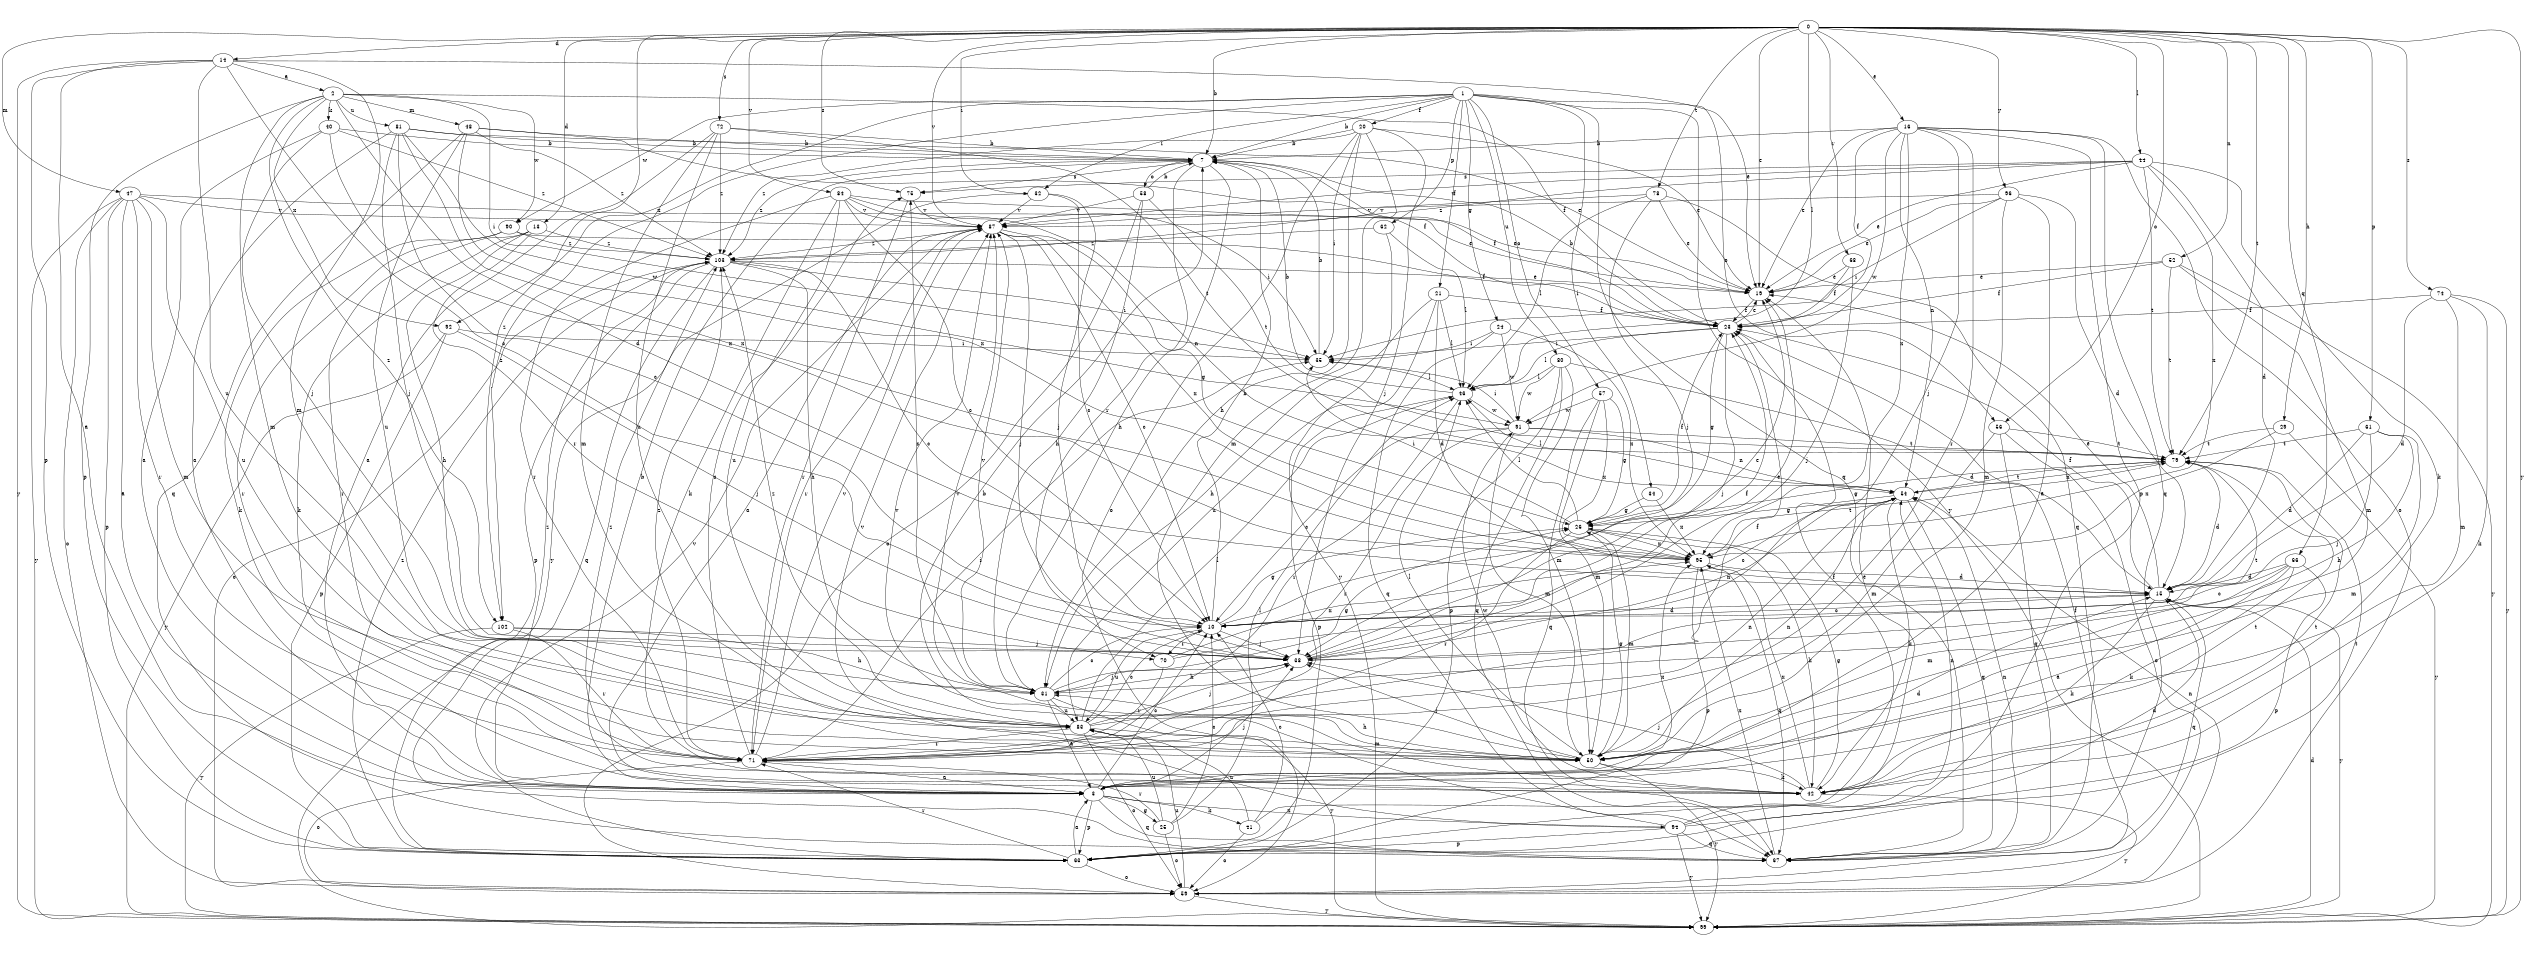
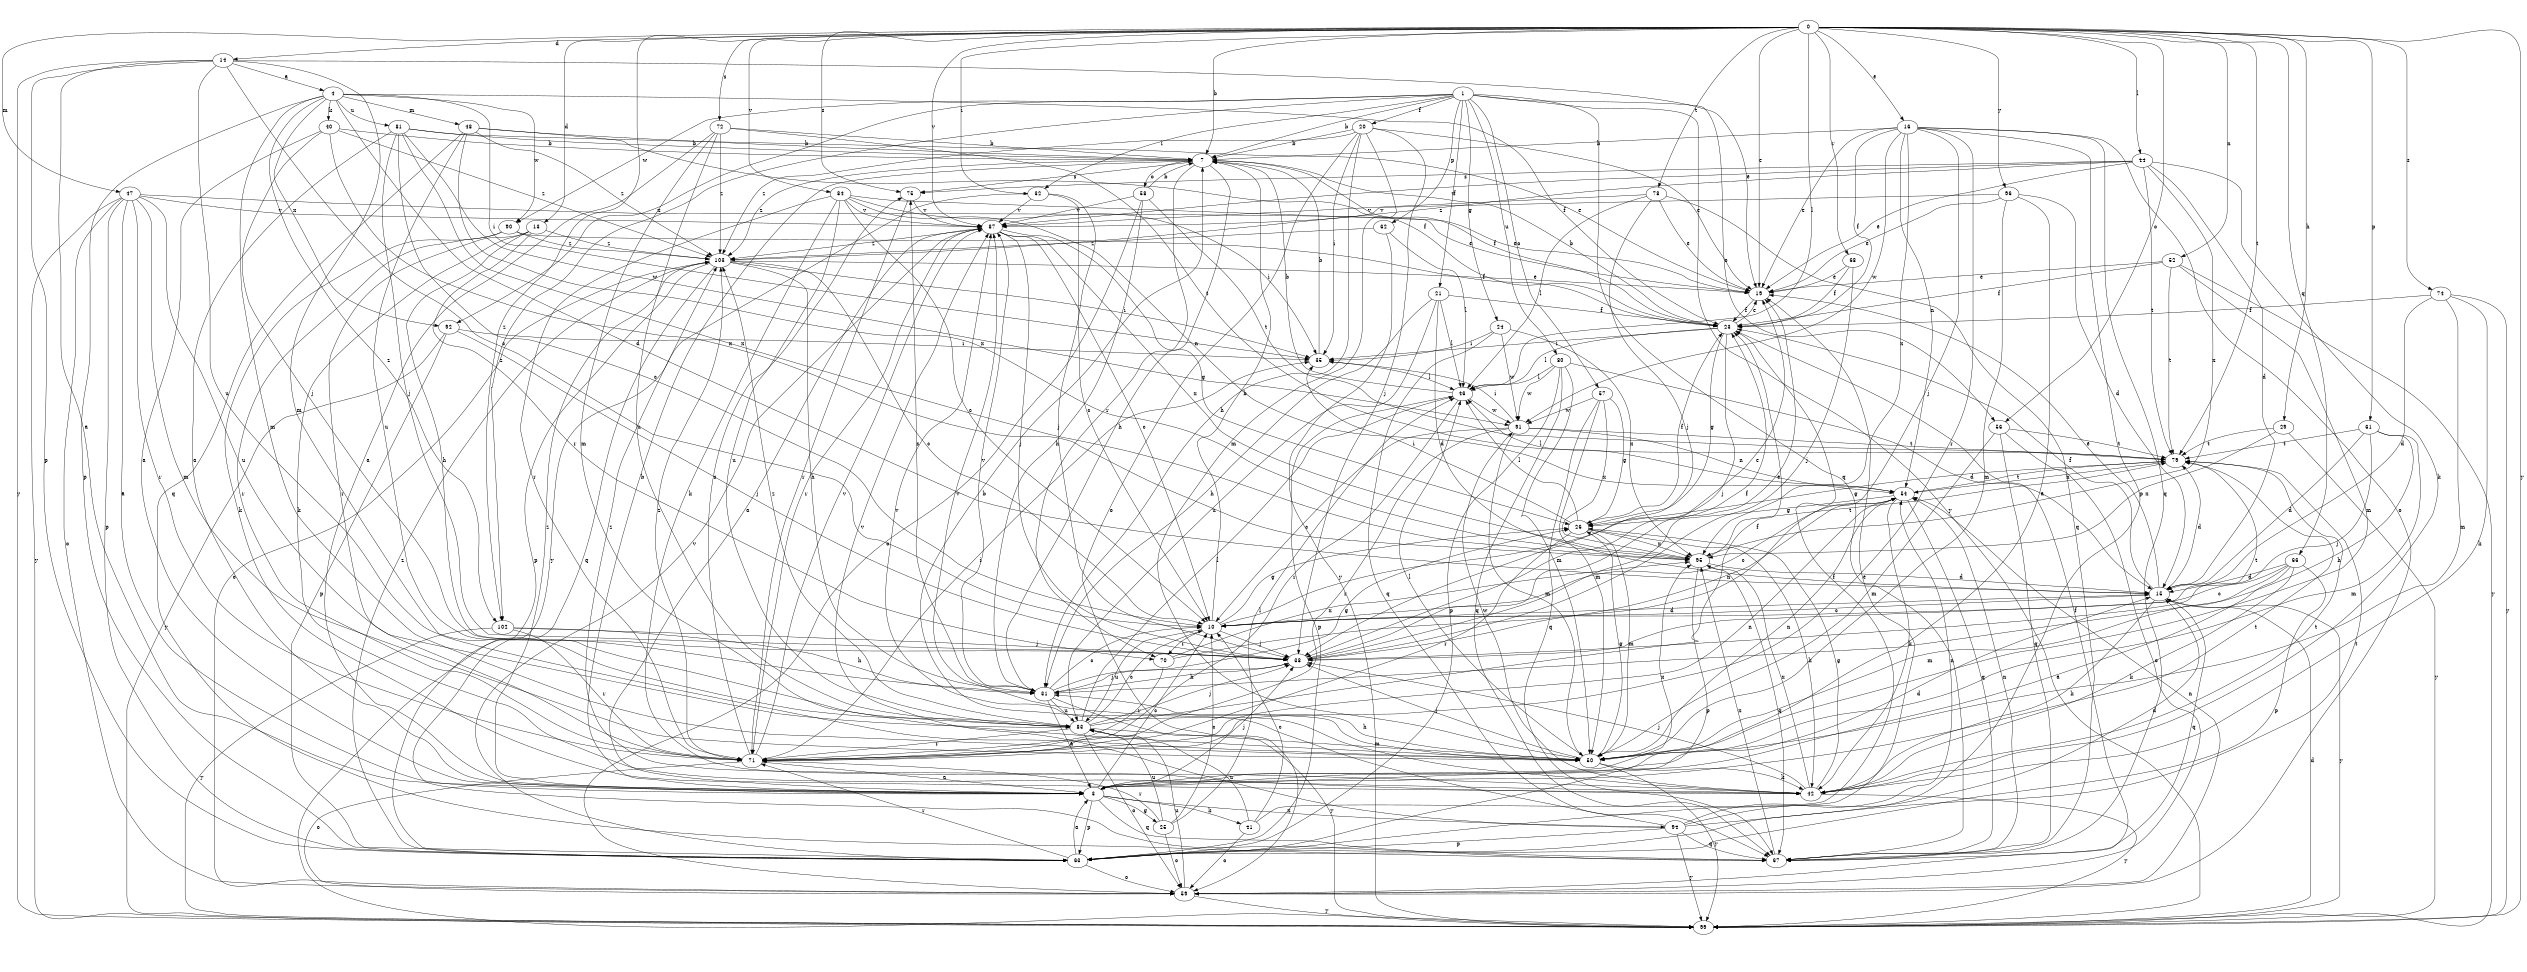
  strict digraph {
    0
    7
    13
    14
    16
    19
    29
    32
    44
    46
    47
    52
    56
    61
    66
    68
    72
    74
    75
    78
    79
    84
    87
    96
    99
    102
    23
    103
    n29 [label=31]
    58
    70
    42
    71
-   2
+   2 [label=4]
    50
    63
    3
    10
    83
    67
    38
    95
    54
    59
    91
    15
    26
    35
    1
    20
    21
    24
-   34
    57
    62
    80
    90
    92
    40
    48
    81
    25
    41
    94
    0 -> 7 [label=b]
    0 -> 13 [label=d]
    0 -> 14 [label=d]
    0 -> 16 [label=e]
    0 -> 19 [label=e]
    0 -> 29 [label=h]
    0 -> 32 [label=i]
    0 -> 44 [label=l]
    0 -> 46 [label=l]
    0 -> 47 [label=m]
    0 -> 52 [label=n]
    0 -> 56 [label=o]
    0 -> 61 [label=p]
    0 -> 66 [label=q]
    0 -> 68 [label=r]
    0 -> 72 [label=s]
    0 -> 74 [label=s]
    0 -> 75 [label=s]
    0 -> 78 [label=t]
    0 -> 79 [label=t]
    0 -> 84 [label=v]
    0 -> 87 [label=v]
    0 -> 96 [label=y]
    0 -> 99 [label=y]
    0 -> 102 [label=z]
    7 -> 75 [label=s]
    7 -> 23 [label=f]
    7 -> 103 [label=z]
    7 -> n29 [label=h]
    7 -> 58 [label=o]
    7 -> 70 [label=r]
    13 -> 103 [label=z]
    13 -> n29 [label=h]
    13 -> 70 [label=r]
    13 -> 42 [label=k]
    13 -> 71 [label=r]
    14 -> 19 [label=e]
    14 -> 99 [label=y]
    14 -> 2 [label=a]
    14 -> 50 [label=m]
    14 -> 63 [label=p]
    14 -> 3 [label=a]
    14 -> 10 [label=c]
    14 -> 83 [label=u]
    16 -> 7 [label=b]
    16 -> 19 [label=e]
    16 -> 23 [label=f]
    16 -> 71 [label=r]
    16 -> 63 [label=p]
    16 -> 67 [label=q]
    16 -> 38 [label=j]
    16 -> 95 [label=x]
    16 -> 54 [label=n]
    16 -> 59 [label=o]
    16 -> 91 [label=w]
    19 -> 23 [label=f]
    29 -> 79 [label=t]
    29 -> 99 [label=y]
    29 -> 95 [label=x]
    32 -> 87 [label=v]
    32 -> 99 [label=y]
    32 -> 10 [label=c]
    32 -> 38 [label=j]
    44 -> 19 [label=e]
    44 -> 75 [label=s]
    44 -> 79 [label=t]
    44 -> 87 [label=v]
    44 -> 103 [label=z]
    44 -> 42 [label=k]
    44 -> 95 [label=x]
    44 -> 15 [label=d]
    46 -> 7 [label=b]
    46 -> 71 [label=r]
    46 -> 63 [label=p]
    46 -> 91 [label=w]
    47 -> 19 [label=e]
    47 -> 87 [label=v]
    47 -> 99 [label=y]
    47 -> 71 [label=r]
    47 -> 50 [label=m]
    47 -> 63 [label=p]
    47 -> 3 [label=a]
    47 -> 83 [label=u]
    47 -> 59 [label=o]
    52 -> 19 [label=e]
    52 -> 79 [label=t]
    52 -> 99 [label=y]
    52 -> 23 [label=f]
    52 -> 50 [label=m]
    56 -> 79 [label=t]
    56 -> 50 [label=m]
    56 -> 67 [label=q]
    56 -> 59 [label=o]
    61 -> 79 [label=t]
    61 -> n29 [label=h]
    61 -> 50 [label=m]
    61 -> 38 [label=j]
    61 -> 15 [label=d]
    66 -> 42 [label=k]
    66 -> 50 [label=m]
    66 -> 63 [label=p]
    66 -> 3 [label=a]
    66 -> 10 [label=c]
    66 -> 15 [label=d]
    68 -> 19 [label=e]
    68 -> 23 [label=f]
    68 -> 38 [label=j]
    72 -> 7 [label=b]
    72 -> 79 [label=t]
    72 -> 103 [label=z]
    72 -> 50 [label=m]
    72 -> 3 [label=a]
    72 -> 83 [label=u]
    74 -> 99 [label=y]
    74 -> 23 [label=f]
    74 -> 42 [label=k]
    74 -> 50 [label=m]
    74 -> 15 [label=d]
    75 -> 87 [label=v]
    75 -> 71 [label=r]
    78 -> 19 [label=e]
    78 -> 46 [label=l]
    78 -> 87 [label=v]
    78 -> 67 [label=q]
    78 -> 38 [label=j]
    79 -> 54 [label=n]
-   79 -> 15 [label=d]
+   15 -> 79 [label=d]
    79 -> 26 [label=g]
    84 -> 19 [label=e]
    84 -> 87 [label=v]
    84 -> 42 [label=k]
    84 -> 71 [label=r]
    84 -> 10 [label=c]
    84 -> 83 [label=u]
    84 -> 54 [label=n]
    84 -> 35 [label=i]
    87 -> 103 [label=z]
    87 -> 71 [label=r]
    87 -> 3 [label=a]
    87 -> 10 [label=c]
    87 -> 38 [label=j]
    87 -> 95 [label=x]
    87 -> 26 [label=g]
    96 -> 19 [label=e]
    96 -> 87 [label=v]
    96 -> 50 [label=m]
    96 -> 3 [label=a]
    96 -> 15 [label=d]
-   96 -> 35 [label=i]
    99 -> 15 [label=d]
    102 -> 99 [label=y]
    102 -> n29 [label=h]
    102 -> 71 [label=r]
    102 -> 38 [label=j]
    23 -> 7 [label=b]
    23 -> 19 [label=e]
    23 -> 46 [label=l]
    23 -> 38 [label=j]
    23 -> 26 [label=g]
    23 -> 35 [label=i]
    103 -> 19 [label=e]
    103 -> n29 [label=h]
    103 -> 63 [label=p]
    103 -> 10 [label=c]
    103 -> 67 [label=q]
    103 -> 59 [label=o]
    103 -> 35 [label=i]
    n29 -> 75 [label=s]
    n29 -> 87 [label=v]
    n29 -> 99 [label=y]
    n29 -> 3 [label=a]
    n29 -> 10 [label=c]
    n29 -> 83 [label=u]
    n29 -> 38 [label=j]
    n29 -> 26 [label=g]
    58 -> 7 [label=b]
    58 -> 79 [label=t]
    58 -> 87 [label=v]
    58 -> n29 [label=h]
    58 -> 59 [label=o]
    70 -> 71 [label=r]
    70 -> 95 [label=x]
    70 -> 54 [label=n]
    42 -> 79 [label=t]
    42 -> 87 [label=v]
    42 -> 99 [label=y]
    42 -> 103 [label=z]
    42 -> 38 [label=j]
    42 -> 95 [label=x]
    42 -> 91 [label=w]
    42 -> 26 [label=g]
    71 -> 75 [label=s]
    71 -> 87 [label=v]
    71 -> 103 [label=z]
    71 -> 3 [label=a]
    71 -> 54 [label=n]
    71 -> 59 [label=o]
    71 -> 35 [label=i]
    2 -> 102 [label=z]
    2 -> 23 [label=f]
    2 -> 50 [label=m]
    2 -> 63 [label=p]
    2 -> 15 [label=d]
    2 -> 35 [label=i]
    2 -> 90 [label=w]
    2 -> 92 [label=x]
    2 -> 40 [label=k]
    2 -> 48 [label=m]
    2 -> 81 [label=u]
    50 -> 46 [label=l]
    50 -> 87 [label=v]
    50 -> 99 [label=y]
    50 -> n29 [label=h]
    50 -> 42 [label=k]
    50 -> 38 [label=j]
    50 -> 54 [label=n]
    50 -> 26 [label=g]
    63 -> 19 [label=e]
    63 -> 87 [label=v]
    63 -> 103 [label=z]
    63 -> 71 [label=r]
    63 -> 3 [label=a]
    63 -> 59 [label=o]
    3 -> 7 [label=b]
    3 -> 79 [label=t]
    3 -> 103 [label=z]
    3 -> 63 [label=p]
    3 -> 10 [label=c]
    3 -> 67 [label=q]
    3 -> 38 [label=j]
    3 -> 95 [label=x]
    3 -> 15 [label=d]
    3 -> 25 [label=g]
    3 -> 41 [label=k]
    3 -> 94 [label=x]
    10 -> 7 [label=b]
    10 -> 19 [label=e]
    10 -> 70 [label=r]
    10 -> 83 [label=u]
    10 -> 38 [label=j]
    10 -> 15 [label=d]
    10 -> 26 [label=g]
    83 -> 46 [label=l]
    83 -> 23 [label=f]
    83 -> 103 [label=z]
    83 -> 71 [label=r]
    83 -> 50 [label=m]
    83 -> 10 [label=c]
    83 -> 38 [label=j]
    83 -> 59 [label=o]
    67 -> 95 [label=x]
    67 -> 54 [label=n]
    38 -> 19 [label=e]
    38 -> 79 [label=t]
    38 -> 23 [label=f]
    38 -> n29 [label=h]
    95 -> 79 [label=t]
    95 -> 63 [label=p]
    95 -> 67 [label=q]
    95 -> 15 [label=d]
    54 -> 46 [label=l]
    54 -> 79 [label=t]
    54 -> 42 [label=k]
    54 -> 10 [label=c]
    54 -> 67 [label=q]
    54 -> 26 [label=g]
    59 -> 99 [label=y]
    59 -> 23 [label=f]
    59 -> 83 [label=u]
    59 -> 54 [label=n]
    91 -> 79 [label=t]
    91 -> 71 [label=r]
    91 -> 50 [label=m]
    91 -> 10 [label=c]
    91 -> 54 [label=n]
    91 -> 35 [label=i]
    15 -> 19 [label=e]
    15 -> 99 [label=y]
    15 -> 23 [label=f]
    15 -> 42 [label=k]
    15 -> 10 [label=c]
    15 -> 67 [label=q]
    26 -> 46 [label=l]
    26 -> 23 [label=f]
    26 -> 42 [label=k]
    26 -> 71 [label=r]
    26 -> 50 [label=m]
    26 -> 95 [label=x]
    26 -> 35 [label=i]
    35 -> 7 [label=b]
    35 -> 46 [label=l]
    1 -> 7 [label=b]
    1 -> 32 [label=i]
    1 -> 56 [label=o]
    1 -> 99 [label=y]
    1 -> 102 [label=z]
    1 -> 67 [label=q]
    1 -> 20 [label=f]
    1 -> 21 [label=f]
    1 -> 24 [label=g]
-   1 -> 34 [label=i]
    1 -> 57 [label=o]
    1 -> 62 [label=p]
    1 -> 80 [label=u]
    1 -> 90 [label=w]
    1 -> 92 [label=x]
    20 -> 7 [label=b]
    20 -> 19 [label=e]
    20 -> 103 [label=z]
    20 -> n29 [label=h]
    20 -> 50 [label=m]
    20 -> 38 [label=j]
    20 -> 59 [label=o]
    20 -> 35 [label=i]
    21 -> 46 [label=l]
    21 -> 23 [label=f]
    21 -> n29 [label=h]
    21 -> 83 [label=u]
    21 -> 15 [label=d]
    24 -> 67 [label=q]
    24 -> 95 [label=x]
    24 -> 91 [label=w]
    24 -> 35 [label=i]
-   34 -> 95 [label=x]
-   34 -> 26 [label=g]
    57 -> 50 [label=m]
    57 -> 67 [label=q]
    57 -> 95 [label=x]
    57 -> 91 [label=w]
    57 -> 26 [label=g]
    62 -> 46 [label=l]
    62 -> 99 [label=y]
    62 -> 103 [label=z]
    80 -> 46 [label=l]
    80 -> 50 [label=m]
    80 -> 63 [label=p]
    80 -> 67 [label=q]
    80 -> 91 [label=w]
    80 -> 15 [label=d]
    90 -> 23 [label=f]
    90 -> 103 [label=z]
    90 -> 42 [label=k]
    90 -> 71 [label=r]
    92 -> 99 [label=y]
    92 -> 63 [label=p]
    92 -> 38 [label=j]
    92 -> 35 [label=i]
    40 -> 7 [label=b]
    40 -> 103 [label=z]
    40 -> 3 [label=a]
    40 -> 38 [label=j]
    40 -> 95 [label=x]
    48 -> 7 [label=b]
    48 -> 23 [label=f]
    48 -> 103 [label=z]
    48 -> 83 [label=u]
    48 -> 67 [label=q]
    48 -> 95 [label=x]
    81 -> 7 [label=b]
    81 -> 19 [label=e]
    81 -> 3 [label=a]
    81 -> 10 [label=c]
    81 -> 38 [label=j]
    81 -> 95 [label=x]
    81 -> 91 [label=w]
    25 -> 46 [label=l]
    25 -> 71 [label=r]
    25 -> 10 [label=c]
    25 -> 83 [label=u]
    25 -> 59 [label=o]
    41 -> 23 [label=f]
    41 -> 10 [label=c]
    41 -> 83 [label=u]
    41 -> 59 [label=o]
    94 -> 7 [label=b]
    94 -> 79 [label=t]
    94 -> 87 [label=v]
    94 -> 99 [label=y]
    94 -> 63 [label=p]
    94 -> 67 [label=q]
    94 -> 54 [label=n]
    94 -> 15 [label=d]
  }
